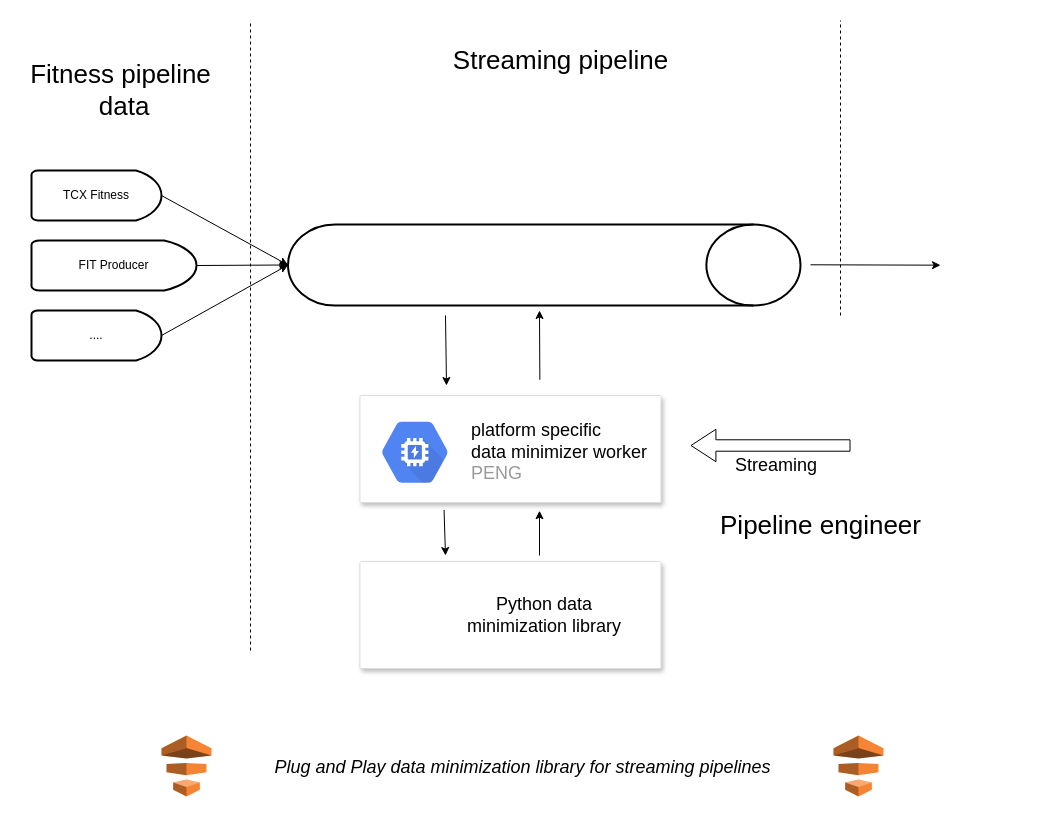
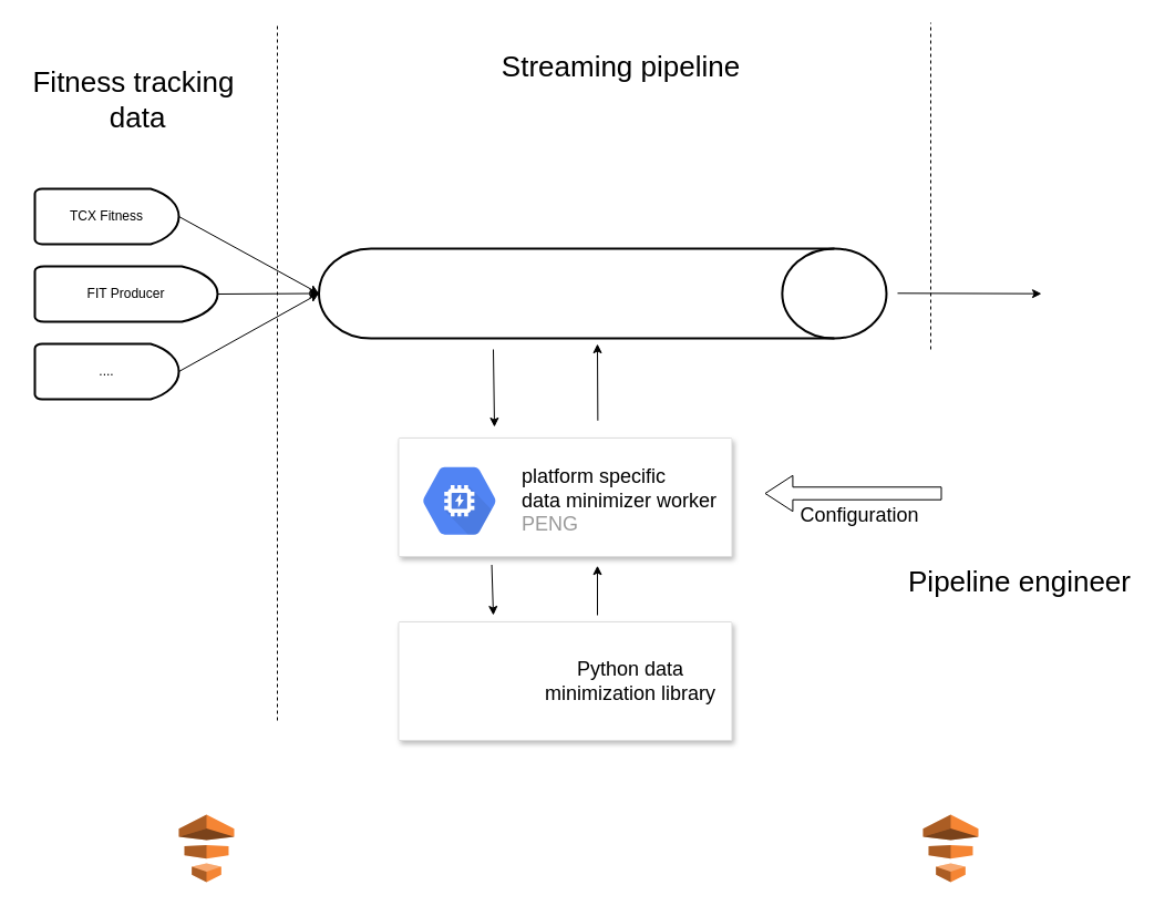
  <mxCell id="0" />
  <mxCell id="1" parent="0" />
  <mxCell id="2" value="" style="strokeColor=#dddddd;shadow=1;strokeWidth=1;rounded=1;absoluteArcSize=1;arcSize=2;" vertex="1" parent="1"><mxGeometry x="359.45" y="561" width="301" height="107" as="geometry" /></mxCell>
  <mxCell id="3" value="" style="strokeWidth=2;html=1;shape=mxgraph.flowchart.direct_data;whiteSpace=wrap;" parent="1" vertex="1"><mxGeometry x="287.5" y="224" width="512.5" height="81" as="geometry" /></mxCell>
  <mxCell id="4" value="TCX Fitness" style="strokeWidth=2;html=1;shape=mxgraph.flowchart.delay;whiteSpace=wrap;" parent="1" vertex="1"><mxGeometry x="31" y="170" width="130" height="50" as="geometry" /></mxCell>
  <mxCell id="5" value="FIT Producer" style="strokeWidth=2;html=1;shape=mxgraph.flowchart.delay;whiteSpace=wrap;" parent="1" vertex="1"><mxGeometry x="31" y="240" width="165" height="50" as="geometry" /></mxCell>
  <mxCell id="6" value="...." style="strokeWidth=2;html=1;shape=mxgraph.flowchart.delay;whiteSpace=wrap;" parent="1" vertex="1"><mxGeometry x="31" y="310" width="130" height="50" as="geometry" /></mxCell>
  <mxCell id="7" value="" style="shape=image;verticalLabelPosition=bottom;labelBackgroundColor=#ffffff;verticalAlign=top;aspect=fixed;imageAspect=0;image=https://upload.wikimedia.org/wikipedia/commons/0/0a/Apache_kafka-icon.svg;" parent="1" vertex="1"><mxGeometry x="420" y="234" width="60" height="60" as="geometry" /></mxCell>
  <mxCell id="8" value="" style="shape=image;imageAspect=0;aspect=fixed;verticalLabelPosition=bottom;verticalAlign=top;image=https://upload.wikimedia.org/wikipedia/commons/f/f3/Apache_Spark_logo.svg;" parent="1" vertex="1"><mxGeometry x="526" y="229" width="134.45" height="70" as="geometry" /></mxCell>
  <mxCell id="9" value="" style="endArrow=none;dashed=1;html=1;" parent="1" edge="1"><mxGeometry width="50" height="50" relative="1" as="geometry"><mxPoint x="250" y="650" as="sourcePoint" /><mxPoint x="250" y="20" as="targetPoint" /></mxGeometry></mxCell>
- <mxCell id="10" value="&lt;span style=&quot;font-size: 26px&quot;&gt;Fitness pipeline&lt;br&gt;&amp;nbsp;data&lt;/span&gt;" style="text;html=1;align=center;verticalAlign=middle;resizable=0;points=[];autosize=1;fontSize=26;" parent="1" vertex="1"><mxGeometry x="20" y="55" width="200" height="70" as="geometry" /></mxCell>
+ <mxCell id="10" value="&lt;span style=&quot;font-size: 26px&quot;&gt;Fitness tracking&lt;br&gt;&amp;nbsp;data&lt;/span&gt;" style="text;html=1;align=center;verticalAlign=middle;resizable=0;points=[];autosize=1;fontSize=26;" parent="1" vertex="1"><mxGeometry x="20" y="55" width="200" height="70" as="geometry" /></mxCell>
  <mxCell id="11" value="" style="endArrow=classic;html=1;exitX=1;exitY=0.5;exitDx=0;exitDy=0;exitPerimeter=0;entryX=0;entryY=0.5;entryDx=0;entryDy=0;entryPerimeter=0;" parent="1" source="4" target="3" edge="1"><mxGeometry width="50" height="50" relative="1" as="geometry"><mxPoint x="371" y="315" as="sourcePoint" /><mxPoint x="421" y="265" as="targetPoint" /></mxGeometry></mxCell>
  <mxCell id="12" value="" style="endArrow=classic;html=1;exitX=1;exitY=0.5;exitDx=0;exitDy=0;exitPerimeter=0;entryX=0;entryY=0.5;entryDx=0;entryDy=0;entryPerimeter=0;" parent="1" source="5" target="3" edge="1"><mxGeometry width="50" height="50" relative="1" as="geometry"><mxPoint x="171" y="205" as="sourcePoint" /><mxPoint x="311" y="270" as="targetPoint" /></mxGeometry></mxCell>
  <mxCell id="13" value="" style="endArrow=classic;html=1;exitX=1;exitY=0.5;exitDx=0;exitDy=0;exitPerimeter=0;entryX=0;entryY=0.5;entryDx=0;entryDy=0;entryPerimeter=0;" parent="1" source="6" target="3" edge="1"><mxGeometry width="50" height="50" relative="1" as="geometry"><mxPoint x="171" y="275" as="sourcePoint" /><mxPoint x="306.94" y="270.35" as="targetPoint" /></mxGeometry></mxCell>
  <mxCell id="14" value="" style="strokeColor=#dddddd;shadow=1;strokeWidth=1;rounded=1;absoluteArcSize=1;arcSize=2;" parent="1" vertex="1"><mxGeometry x="359.45" y="395" width="301" height="107" as="geometry" /></mxCell>
  <mxCell id="15" value="&lt;font style=&quot;font-size: 18px&quot;&gt;&lt;font color=&quot;#000000&quot;&gt;platform specific &lt;br&gt;data minimizer worker&lt;br&gt;&lt;/font&gt;PENG&lt;/font&gt;" style="dashed=0;connectable=0;html=1;fillColor=#5184F3;strokeColor=none;shape=mxgraph.gcp2.hexIcon;prIcon=gpu;part=1;labelPosition=right;verticalLabelPosition=middle;align=left;verticalAlign=middle;spacingLeft=5;fontColor=#999999;fontSize=12;" parent="14" vertex="1"><mxGeometry y="0.5" width="100" height="89.5" relative="1" as="geometry"><mxPoint x="5" y="-41.5" as="offset" /></mxGeometry></mxCell>
  <mxCell id="16" value="" style="endArrow=classic;html=1;exitX=0.35;exitY=1;exitDx=0;exitDy=0;exitPerimeter=0;" parent="1" edge="1"><mxGeometry width="50" height="50" relative="1" as="geometry"><mxPoint x="445" y="315" as="sourcePoint" /><mxPoint x="446" y="385" as="targetPoint" /></mxGeometry></mxCell>
  <mxCell id="17" value="" style="endArrow=classic;html=1;entryX=0.549;entryY=0.985;entryDx=0;entryDy=0;entryPerimeter=0;" parent="1" edge="1"><mxGeometry width="50" height="50" relative="1" as="geometry"><mxPoint x="539.36" y="379.28" as="sourcePoint" /><mxPoint x="539" y="310.005" as="targetPoint" /></mxGeometry></mxCell>
  <mxCell id="18" value="" style="endArrow=none;dashed=1;html=1;" parent="1" edge="1"><mxGeometry width="50" height="50" relative="1" as="geometry"><mxPoint x="840" y="315" as="sourcePoint" /><mxPoint x="840" y="20" as="targetPoint" /></mxGeometry></mxCell>
  <mxCell id="19" value="" style="endArrow=classic;html=1;" parent="1" edge="1"><mxGeometry width="50" height="50" relative="1" as="geometry"><mxPoint x="810" y="264.29" as="sourcePoint" /><mxPoint x="940" y="264.69" as="targetPoint" /></mxGeometry></mxCell>
  <mxCell id="20" value="" style="outlineConnect=0;dashed=0;verticalLabelPosition=bottom;verticalAlign=top;align=center;html=1;shape=mxgraph.aws3.data_pipeline;fillColor=#F58534;gradientColor=none;" parent="1" vertex="1"><mxGeometry x="161" y="735" width="50" height="61" as="geometry" /></mxCell>
- <mxCell id="21" value="&lt;div&gt;&lt;font style=&quot;font-size: 18px&quot;&gt;&lt;i&gt;Plug and Play data minimization library for streaming pipelines&lt;/i&gt;&lt;/font&gt;&lt;/div&gt;" style="text;html=1;align=center;verticalAlign=middle;resizable=0;points=[];autosize=1;" parent="1" vertex="1"><mxGeometry x="267" y="756.5" width="510" height="20" as="geometry" /></mxCell>
  <mxCell id="22" value="" style="outlineConnect=0;dashed=0;verticalLabelPosition=bottom;verticalAlign=top;align=center;html=1;shape=mxgraph.aws3.data_pipeline;fillColor=#F58534;gradientColor=none;" parent="1" vertex="1"><mxGeometry x="833" y="735" width="50" height="61" as="geometry" /></mxCell>
  <mxCell id="23" value="&lt;font style=&quot;font-size: 26px;&quot;&gt;Streaming pipeline&lt;/font&gt;" style="text;html=1;align=center;verticalAlign=middle;resizable=0;points=[];autosize=1;fontSize=26;" vertex="1" parent="1"><mxGeometry x="445" y="40" width="230" height="40" as="geometry" /></mxCell>
  <mxCell id="24" value="" style="shape=image;html=1;verticalAlign=top;verticalLabelPosition=bottom;labelBackgroundColor=#ffffff;imageAspect=0;aspect=fixed;image=https://cdn3.iconfinder.com/data/icons/logos-and-brands-3/512/267_Python-128.png;fontSize=15;" vertex="1" parent="1"><mxGeometry x="390" y="587" width="55" height="55" as="geometry" /></mxCell>
- <mxCell id="25" value="&lt;font style=&quot;font-size: 18px&quot;&gt;Python data minimization library&lt;/font&gt;" style="text;html=1;strokeColor=none;fillColor=none;align=center;verticalAlign=middle;whiteSpace=wrap;rounded=0;fontSize=15;" vertex="1" parent="1"><mxGeometry x="454.75" y="579.5" width="178" height="70" as="geometry" /></mxCell>
+ <mxCell id="25" value="&lt;font style=&quot;font-size: 18px&quot;&gt;Python data minimization library&lt;/font&gt;" style="text;html=1;strokeColor=none;fillColor=none;align=center;verticalAlign=middle;whiteSpace=wrap;rounded=0;fontSize=15;" vertex="1" parent="1"><mxGeometry x="479.75" y="579.5" width="178" height="70" as="geometry" /></mxCell>
  <mxCell id="26" value="" style="endArrow=classic;html=1;exitX=0.35;exitY=1;exitDx=0;exitDy=0;exitPerimeter=0;" edge="1" parent="1"><mxGeometry width="50" height="50" relative="1" as="geometry"><mxPoint x="443.57" y="509.5" as="sourcePoint" /><mxPoint x="445" y="555" as="targetPoint" /></mxGeometry></mxCell>
  <mxCell id="27" value="" style="endArrow=classic;html=1;entryX=0.549;entryY=0.985;entryDx=0;entryDy=0;entryPerimeter=0;" edge="1" parent="1"><mxGeometry width="50" height="50" relative="1" as="geometry"><mxPoint x="539" y="555" as="sourcePoint" /><mxPoint x="539" y="510.225" as="targetPoint" /></mxGeometry></mxCell>
  <mxCell id="28" value="" style="shape=image;html=1;verticalAlign=top;verticalLabelPosition=bottom;labelBackgroundColor=#ffffff;imageAspect=0;aspect=fixed;image=https://cdn1.iconfinder.com/data/icons/engineering-or-engineer-solid-1/64/Builder_architect_construction_contractor_mechanical_engineer_engineer_engineering_developer_technician_workers-128.png;fontSize=15;" vertex="1" parent="1"><mxGeometry x="861" y="395" width="98" height="98" as="geometry" /></mxCell>
- <mxCell id="29" value="&lt;font style=&quot;font-size: 26px&quot;&gt;Pipeline engineer&lt;/font&gt;" style="text;html=1;align=center;verticalAlign=middle;resizable=0;points=[];autosize=1;fontSize=26;" vertex="1" parent="1"><mxGeometry x="710" y="505" width="220" height="40" as="geometry" /></mxCell>
+ <mxCell id="29" value="&lt;font style=&quot;font-size: 26px&quot;&gt;Pipeline engineer&lt;/font&gt;" style="text;html=1;align=center;verticalAlign=middle;resizable=0;points=[];autosize=1;fontSize=26;" vertex="1" parent="1"><mxGeometry x="810" y="505" width="220" height="40" as="geometry" /></mxCell>
  <mxCell id="30" value="" style="shape=image;html=1;verticalAlign=top;verticalLabelPosition=bottom;labelBackgroundColor=#ffffff;imageAspect=0;aspect=fixed;image=https://cdn1.iconfinder.com/data/icons/gradak-interface/32/interface-07-128.png;fontSize=15;" vertex="1" parent="1"><mxGeometry x="752" y="388" width="48" height="48" as="geometry" /></mxCell>
  <mxCell id="31" value="" style="shape=flexArrow;endArrow=classic;html=1;fontSize=15;width=11.429;endSize=7.971;labelBackgroundColor=#FFFFFF;fillColor=#ffffff;" edge="1" parent="1"><mxGeometry width="50" height="50" relative="1" as="geometry"><mxPoint x="850" y="445" as="sourcePoint" /><mxPoint x="690" y="445" as="targetPoint" /></mxGeometry></mxCell>
- <mxCell id="32" value="&lt;font style=&quot;font-size: 18px&quot;&gt;Streaming&lt;/font&gt;" style="text;html=1;strokeColor=none;fillColor=none;align=center;verticalAlign=middle;whiteSpace=wrap;rounded=0;fontSize=15;" vertex="1" parent="1"><mxGeometry x="687" y="455" width="178" height="20" as="geometry" /></mxCell>
+ <mxCell id="32" value="&lt;font style=&quot;font-size: 18px&quot;&gt;Configuration&lt;/font&gt;" style="text;html=1;strokeColor=none;fillColor=none;align=center;verticalAlign=middle;whiteSpace=wrap;rounded=0;fontSize=15;" vertex="1" parent="1"><mxGeometry x="687" y="455" width="178" height="20" as="geometry" /></mxCell>
